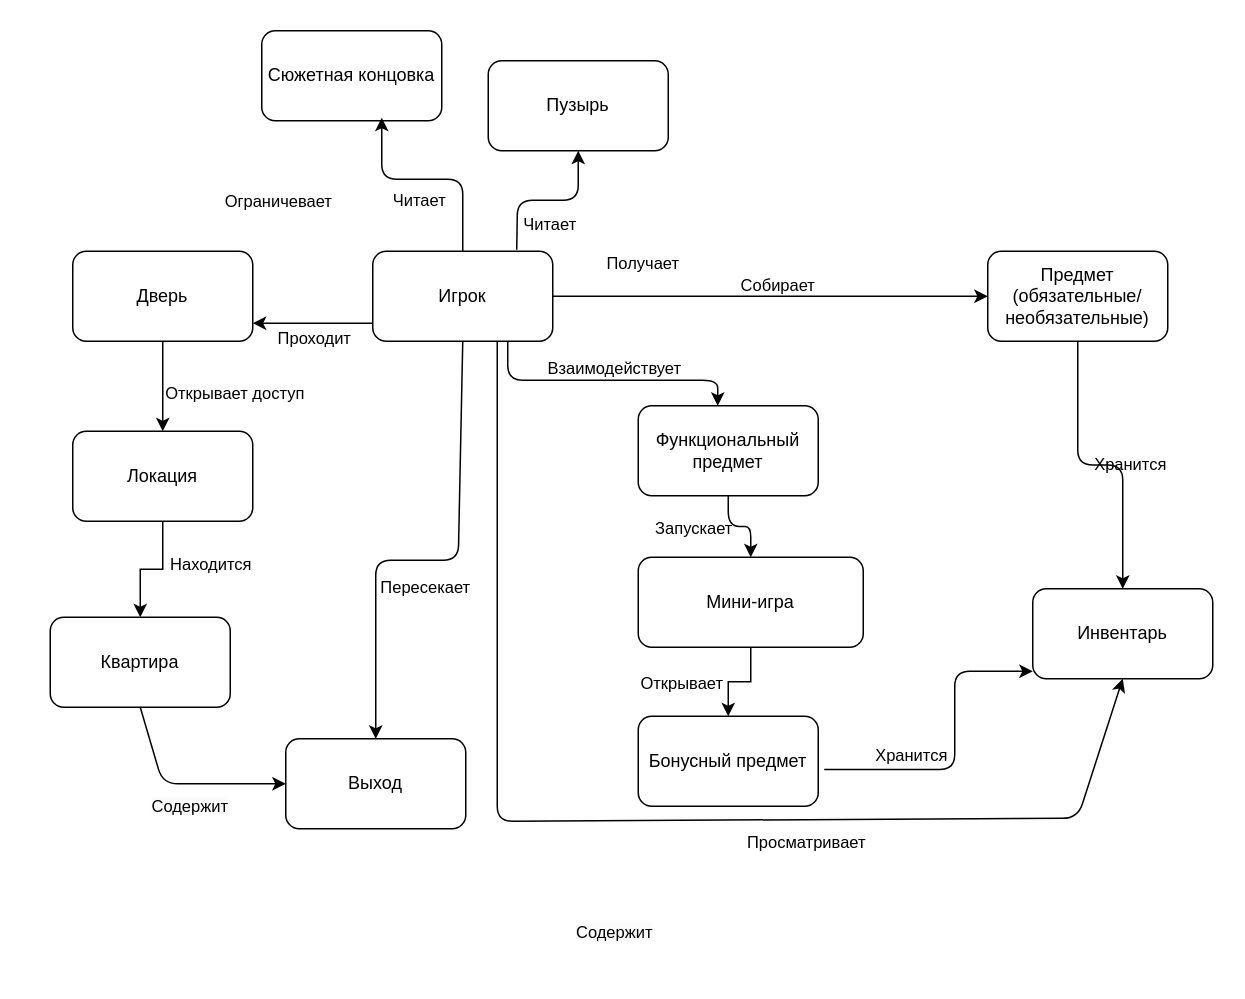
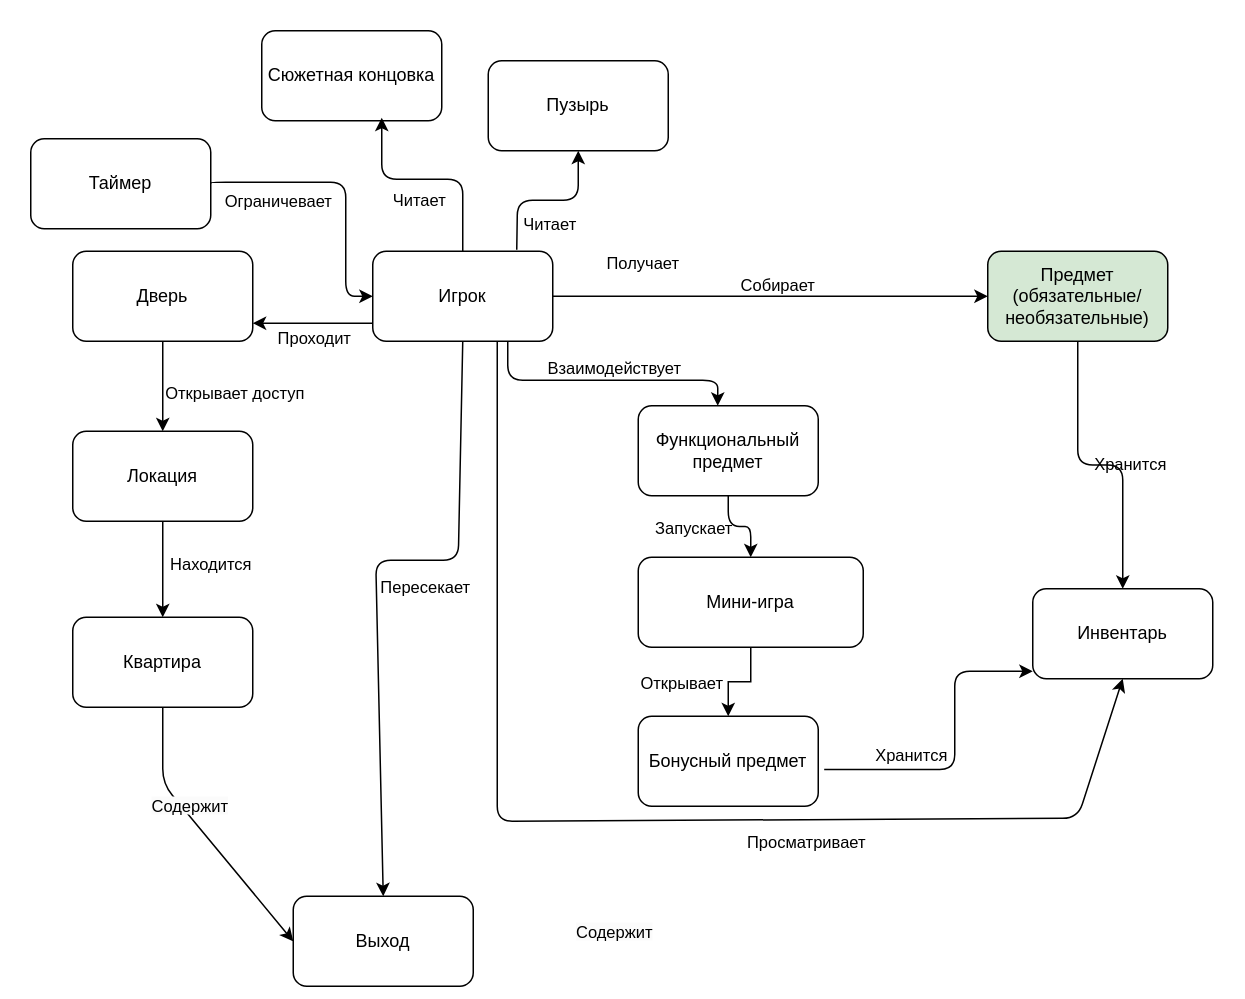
  <mxCell id="0" />
  <mxCell id="1" parent="0" />
  <mxCell id="2" style="edgeStyle=orthogonalEdgeStyle;rounded=1;orthogonalLoop=1;jettySize=auto;html=1;exitX=1;exitY=0.5;exitDx=0;exitDy=0;labelBackgroundColor=none;fontColor=default;" parent="1" source="10" target="13" edge="1"><mxGeometry relative="1" as="geometry" /></mxCell>
  <mxCell id="3" value="Собирает" style="edgeLabel;html=1;align=center;verticalAlign=middle;resizable=0;points=[];rounded=1;labelBackgroundColor=none;" parent="2" vertex="1" connectable="0"><mxGeometry x="0.2" y="3" relative="1" as="geometry"><mxPoint x="-25" y="-5" as="offset" /></mxGeometry></mxCell>
  <mxCell id="4" value="" style="edgeStyle=orthogonalEdgeStyle;rounded=1;orthogonalLoop=1;jettySize=auto;html=1;labelBackgroundColor=none;fontColor=default;" parent="1" edge="1"><mxGeometry relative="1" as="geometry"><mxPoint x="248" y="215" as="sourcePoint" /><mxPoint x="168" y="215" as="targetPoint" /></mxGeometry></mxCell>
  <mxCell id="5" value="Проходит" style="edgeLabel;html=1;align=center;verticalAlign=middle;resizable=0;points=[];rounded=1;labelBackgroundColor=none;" parent="4" vertex="1" connectable="0"><mxGeometry x="-0.05" y="-2" relative="1" as="geometry"><mxPoint x="-2" y="11" as="offset" /></mxGeometry></mxCell>
  <mxCell id="6" value="" style="edgeStyle=orthogonalEdgeStyle;rounded=1;orthogonalLoop=1;jettySize=auto;html=1;exitX=0.75;exitY=1;exitDx=0;exitDy=0;labelBackgroundColor=none;fontColor=default;" parent="1" source="10" target="19" edge="1"><mxGeometry relative="1" as="geometry"><mxPoint x="308" y="247" as="sourcePoint" /><Array as="points"><mxPoint x="338" y="253" /><mxPoint x="478" y="253" /></Array></mxGeometry></mxCell>
  <mxCell id="7" value="Взаимодействует" style="edgeLabel;html=1;align=center;verticalAlign=middle;resizable=0;points=[];rounded=1;labelBackgroundColor=none;" parent="6" vertex="1" connectable="0"><mxGeometry x="0.05" y="1" relative="1" as="geometry"><mxPoint y="-8" as="offset" /></mxGeometry></mxCell>
  <mxCell id="8" value="" style="edgeStyle=orthogonalEdgeStyle;rounded=1;orthogonalLoop=1;jettySize=auto;html=1;labelBackgroundColor=none;fontColor=default;" parent="1" target="27" edge="1"><mxGeometry relative="1" as="geometry"><mxPoint x="344" y="166" as="sourcePoint" /></mxGeometry></mxCell>
  <mxCell id="9" value="Читает" style="edgeLabel;html=1;align=center;verticalAlign=middle;resizable=0;points=[];rounded=1;labelBackgroundColor=none;" parent="8" vertex="1" connectable="0"><mxGeometry x="0.2" relative="1" as="geometry"><mxPoint x="-10" y="15" as="offset" /></mxGeometry></mxCell>
  <mxCell id="10" value="Игрок" style="rounded=1;whiteSpace=wrap;html=1;labelBackgroundColor=none;" parent="1" vertex="1"><mxGeometry x="248" y="167" width="120" height="60" as="geometry" /></mxCell>
  <mxCell id="11" value="" style="edgeStyle=orthogonalEdgeStyle;rounded=1;orthogonalLoop=1;jettySize=auto;html=1;labelBackgroundColor=none;fontColor=default;" parent="1" source="13" target="22" edge="1"><mxGeometry relative="1" as="geometry" /></mxCell>
  <mxCell id="12" value="Хранится" style="edgeLabel;html=1;align=center;verticalAlign=middle;resizable=0;points=[];rounded=1;labelBackgroundColor=none;" parent="11" vertex="1" connectable="0"><mxGeometry x="-0.059" y="2" relative="1" as="geometry"><mxPoint x="25" y="1" as="offset" /></mxGeometry></mxCell>
- <mxCell id="13" value="Предмет&lt;div&gt;(обязательные/необязательные)&lt;/div&gt;" style="rounded=1;whiteSpace=wrap;html=1;labelBackgroundColor=none;" parent="1" vertex="1"><mxGeometry x="658" y="167" width="120" height="60" as="geometry" /></mxCell>
+ <mxCell id="13" value="Предмет&lt;div&gt;(обязательные/необязательные)&lt;/div&gt;" style="rounded=1;whiteSpace=wrap;html=1;labelBackgroundColor=none;fillColor=#d5e8d4;" parent="1" vertex="1"><mxGeometry x="658" y="167" width="120" height="60" as="geometry" /></mxCell>
  <mxCell id="14" value="" style="edgeStyle=orthogonalEdgeStyle;rounded=1;orthogonalLoop=1;jettySize=auto;html=1;labelBackgroundColor=none;fontColor=default;" parent="1" source="16" target="21" edge="1"><mxGeometry relative="1" as="geometry" /></mxCell>
  <mxCell id="15" value="Открывает доступ" style="edgeLabel;html=1;align=center;verticalAlign=middle;resizable=0;points=[];rounded=1;labelBackgroundColor=none;" parent="14" vertex="1" connectable="0"><mxGeometry x="-0.033" y="1" relative="1" as="geometry"><mxPoint x="46" y="5" as="offset" /></mxGeometry></mxCell>
  <mxCell id="16" value="Дверь" style="rounded=1;whiteSpace=wrap;html=1;labelBackgroundColor=none;" parent="1" vertex="1"><mxGeometry x="48" y="167" width="120" height="60" as="geometry" /></mxCell>
  <mxCell id="17" value="" style="edgeStyle=orthogonalEdgeStyle;rounded=1;orthogonalLoop=1;jettySize=auto;html=1;labelBackgroundColor=none;fontColor=default;" parent="1" source="19" target="26" edge="1"><mxGeometry relative="1" as="geometry" /></mxCell>
  <mxCell id="18" value="Запускает" style="edgeLabel;html=1;align=center;verticalAlign=middle;resizable=0;points=[];rounded=1;labelBackgroundColor=none;" parent="17" vertex="1" connectable="0"><mxGeometry x="-0.086" y="-1" relative="1" as="geometry"><mxPoint x="-29" as="offset" /></mxGeometry></mxCell>
  <mxCell id="19" value="Функциональный предмет" style="rounded=1;whiteSpace=wrap;html=1;labelBackgroundColor=none;" parent="1" vertex="1"><mxGeometry x="425" y="270" width="120" height="60" as="geometry" /></mxCell>
  <mxCell id="20" value="" style="edgeStyle=orthogonalEdgeStyle;rounded=0;orthogonalLoop=1;jettySize=auto;html=1;labelBackgroundColor=none;fontColor=default;" parent="1" source="21" target="32" edge="1"><mxGeometry relative="1" as="geometry" /></mxCell>
  <mxCell id="21" value="Локация" style="rounded=1;whiteSpace=wrap;html=1;labelBackgroundColor=none;" parent="1" vertex="1"><mxGeometry x="48" y="287" width="120" height="60" as="geometry" /></mxCell>
  <mxCell id="22" value="Инвентарь" style="rounded=1;whiteSpace=wrap;html=1;labelBackgroundColor=none;" parent="1" vertex="1"><mxGeometry x="688" y="392" width="120" height="60" as="geometry" /></mxCell>
  <mxCell id="23" value="" style="edgeStyle=orthogonalEdgeStyle;rounded=1;orthogonalLoop=1;jettySize=auto;html=1;labelBackgroundColor=none;fontColor=default;exitX=1.033;exitY=0.592;exitDx=0;exitDy=0;exitPerimeter=0;" parent="1" source="38" target="22" edge="1"><mxGeometry relative="1" as="geometry"><Array as="points"><mxPoint x="636" y="513" /><mxPoint x="636" y="447" /></Array></mxGeometry></mxCell>
  <mxCell id="24" value="Хранится" style="edgeLabel;html=1;align=center;verticalAlign=middle;resizable=0;points=[];rounded=1;labelBackgroundColor=none;" parent="23" vertex="1" connectable="0"><mxGeometry x="-0.187" y="4" relative="1" as="geometry"><mxPoint x="-25" y="-6" as="offset" /></mxGeometry></mxCell>
  <mxCell id="25" value="" style="edgeStyle=orthogonalEdgeStyle;rounded=0;orthogonalLoop=1;jettySize=auto;html=1;labelBackgroundColor=none;fontColor=default;" parent="1" source="26" target="38" edge="1"><mxGeometry relative="1" as="geometry" /></mxCell>
  <mxCell id="26" value="Мини-игра" style="rounded=1;whiteSpace=wrap;html=1;labelBackgroundColor=none;" parent="1" vertex="1"><mxGeometry x="425" y="371" width="150" height="60" as="geometry" /></mxCell>
  <mxCell id="27" value="Пузырь" style="rounded=1;whiteSpace=wrap;html=1;labelBackgroundColor=none;" parent="1" vertex="1"><mxGeometry x="325" y="40" width="120" height="60" as="geometry" /></mxCell>
  <mxCell id="28" value="" style="endArrow=classic;html=1;rounded=1;exitX=0.5;exitY=1;exitDx=0;exitDy=0;entryX=0.5;entryY=1;entryDx=0;entryDy=0;labelBackgroundColor=none;fontColor=default;" parent="1" target="22" edge="1"><mxGeometry width="50" height="50" relative="1" as="geometry"><mxPoint x="331" y="227" as="sourcePoint" /><mxPoint x="752.04" y="475.98" as="targetPoint" /><Array as="points"><mxPoint x="331" y="547" /><mxPoint x="718" y="545" /></Array></mxGeometry></mxCell>
  <mxCell id="29" value="Просматривает" style="edgeLabel;html=1;align=center;verticalAlign=middle;resizable=0;points=[];rounded=1;labelBackgroundColor=none;" parent="28" vertex="1" connectable="0"><mxGeometry x="0.109" y="2" relative="1" as="geometry"><mxPoint x="80" y="16" as="offset" /></mxGeometry></mxCell>
+ <mxCell id="30" value="Таймер" style="rounded=1;whiteSpace=wrap;html=1;labelBackgroundColor=none;" parent="1" vertex="1"><mxGeometry x="20" y="92" width="120" height="60" as="geometry" /></mxCell>
  <mxCell id="31" value="Сюжетная концовка" style="rounded=1;whiteSpace=wrap;html=1;labelBackgroundColor=none;" parent="1" vertex="1"><mxGeometry x="174" y="20" width="120" height="60" as="geometry" /></mxCell>
- <mxCell id="32" value="Квартира" style="rounded=1;whiteSpace=wrap;html=1;labelBackgroundColor=none;" parent="1" vertex="1"><mxGeometry x="33" y="411" width="120" height="60" as="geometry" /></mxCell>
+ <mxCell id="32" value="Квартира" style="rounded=1;whiteSpace=wrap;html=1;labelBackgroundColor=none;" parent="1" vertex="1"><mxGeometry x="48" y="411" width="120" height="60" as="geometry" /></mxCell>
  <mxCell id="33" value="Находится" style="edgeLabel;html=1;align=center;verticalAlign=middle;resizable=0;points=[];rounded=1;labelBackgroundColor=none;" parent="1" vertex="1" connectable="0"><mxGeometry x="139.997" y="375" as="geometry" /></mxCell>
  <mxCell id="34" value="Получает" style="edgeLabel;html=1;align=center;verticalAlign=middle;resizable=0;points=[];rounded=1;labelBackgroundColor=none;" parent="1" vertex="1" connectable="0"><mxGeometry x="441" y="174.003" as="geometry"><mxPoint x="-14" as="offset" /></mxGeometry></mxCell>
  <mxCell id="35" value="" style="endArrow=classic;html=1;rounded=1;exitX=0.5;exitY=1;exitDx=0;exitDy=0;curved=0;labelBackgroundColor=none;fontColor=default;entryX=0.5;entryY=0;entryDx=0;entryDy=0;" parent="1" source="10" target="41" edge="1"><mxGeometry width="50" height="50" relative="1" as="geometry"><mxPoint x="339.11" y="224.01" as="sourcePoint" /><mxPoint x="246" y="386" as="targetPoint" /><Array as="points"><mxPoint x="305" y="373" /><mxPoint x="250" y="373" /></Array></mxGeometry></mxCell>
  <mxCell id="36" value="Читает" style="edgeLabel;html=1;align=center;verticalAlign=middle;resizable=0;points=[];rounded=1;labelBackgroundColor=none;" parent="1" vertex="1" connectable="0"><mxGeometry x="278" y="132.003" as="geometry" /></mxCell>
+ <mxCell id="37" value="" style="endArrow=classic;html=1;rounded=1;exitX=1;exitY=0.5;exitDx=0;exitDy=0;entryX=0;entryY=0.5;entryDx=0;entryDy=0;curved=0;labelBackgroundColor=none;fontColor=default;" parent="1" source="30" target="10" edge="1"><mxGeometry width="50" height="50" relative="1" as="geometry"><mxPoint x="90" y="145" as="sourcePoint" /><mxPoint x="90" y="128" as="targetPoint" /><Array as="points"><mxPoint x="140" y="121" /><mxPoint x="230" y="121" /><mxPoint x="230" y="197" /></Array></mxGeometry></mxCell>
  <mxCell id="38" value="Бонусный предмет" style="rounded=1;whiteSpace=wrap;html=1;labelBackgroundColor=none;" parent="1" vertex="1"><mxGeometry x="425" y="477" width="120" height="60" as="geometry" /></mxCell>
  <mxCell id="39" value="Открывает" style="edgeLabel;html=1;align=center;verticalAlign=middle;resizable=0;points=[];rounded=1;labelBackgroundColor=none;" parent="1" vertex="1" connectable="0"><mxGeometry x="453" y="454.003" as="geometry" /></mxCell>
  <mxCell id="40" value="Ограничевает" style="edgeLabel;html=1;align=center;verticalAlign=middle;resizable=0;points=[];rounded=1;labelBackgroundColor=none;" parent="1" vertex="1" connectable="0"><mxGeometry x="189.997" y="134" as="geometry"><mxPoint x="-5" y="-1" as="offset" /></mxGeometry></mxCell>
- <mxCell id="41" value="Выход" style="rounded=1;whiteSpace=wrap;html=1;labelBackgroundColor=none;" vertex="1" parent="1"><mxGeometry x="190" y="492" width="120" height="60" as="geometry" /></mxCell>
+ <mxCell id="41" value="Выход" style="rounded=1;whiteSpace=wrap;html=1;labelBackgroundColor=none;" vertex="1" parent="1"><mxGeometry x="195" y="597" width="120" height="60" as="geometry" /></mxCell>
  <mxCell id="42" value="" style="endArrow=classic;html=1;rounded=1;exitX=0.5;exitY=0;exitDx=0;exitDy=0;curved=0;" edge="1" parent="1" source="10"><mxGeometry width="50" height="50" relative="1" as="geometry"><mxPoint x="286" y="150" as="sourcePoint" /><mxPoint x="254" y="78" as="targetPoint" /><Array as="points"><mxPoint x="308" y="119" /><mxPoint x="254" y="119" /></Array></mxGeometry></mxCell>
  <mxCell id="43" value="Пересекает" style="edgeLabel;html=1;align=center;verticalAlign=middle;resizable=0;points=[];rounded=1;labelBackgroundColor=none;" vertex="1" connectable="0" parent="1"><mxGeometry x="274.003" y="395" as="geometry"><mxPoint x="8" y="-5" as="offset" /></mxGeometry></mxCell>
  <mxCell id="44" value="" style="endArrow=classic;html=1;rounded=1;exitX=0.5;exitY=1;exitDx=0;exitDy=0;entryX=0;entryY=0.5;entryDx=0;entryDy=0;curved=0;" edge="1" parent="1" source="32" target="41"><mxGeometry width="50" height="50" relative="1" as="geometry"><mxPoint x="79" y="570" as="sourcePoint" /><mxPoint x="129" y="520" as="targetPoint" /><Array as="points"><mxPoint x="108" y="522" /></Array></mxGeometry></mxCell>
  <mxCell id="45" value="&lt;span style=&quot;color: rgb(0, 0, 0); font-family: Helvetica; font-size: 11px; font-style: normal; font-variant-ligatures: normal; font-variant-caps: normal; font-weight: 400; letter-spacing: normal; orphans: 2; text-align: center; text-indent: 0px; text-transform: none; widows: 2; word-spacing: 0px; -webkit-text-stroke-width: 0px; white-space: nowrap; background-color: rgb(251, 251, 251); text-decoration-thickness: initial; text-decoration-style: initial; text-decoration-color: initial; display: inline !important; float: none;&quot;&gt;Содержит&lt;/span&gt;" style="text;whiteSpace=wrap;html=1;" vertex="1" parent="1"><mxGeometry x="99" y="523.003" width="82" height="36" as="geometry" /></mxCell>
  <mxCell id="46" value="&lt;span style=&quot;color: rgb(0, 0, 0); font-family: Helvetica; font-size: 11px; font-style: normal; font-variant-ligatures: normal; font-variant-caps: normal; font-weight: 400; letter-spacing: normal; orphans: 2; text-align: center; text-indent: 0px; text-transform: none; widows: 2; word-spacing: 0px; -webkit-text-stroke-width: 0px; white-space: nowrap; background-color: rgb(251, 251, 251); text-decoration-thickness: initial; text-decoration-style: initial; text-decoration-color: initial; display: inline !important; float: none;&quot;&gt;Содержит&lt;/span&gt;" style="text;whiteSpace=wrap;html=1;" vertex="1" parent="1"><mxGeometry x="382" y="607.003" width="82" height="36" as="geometry" /></mxCell>
